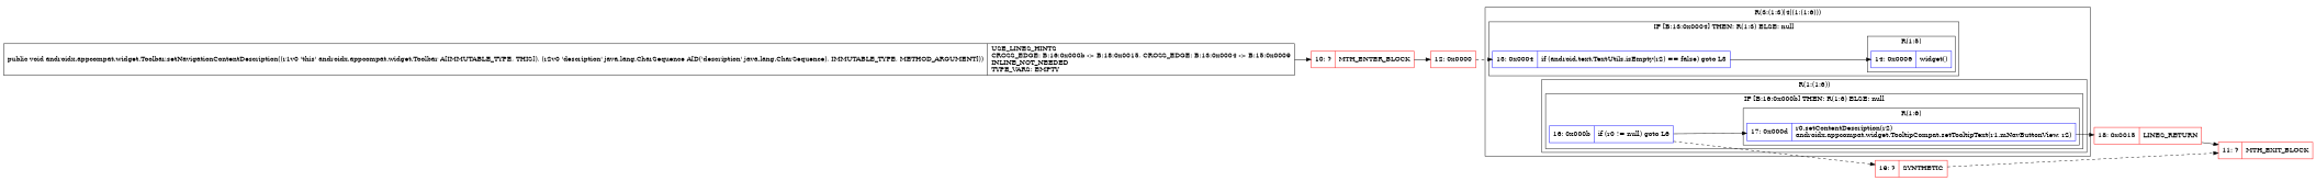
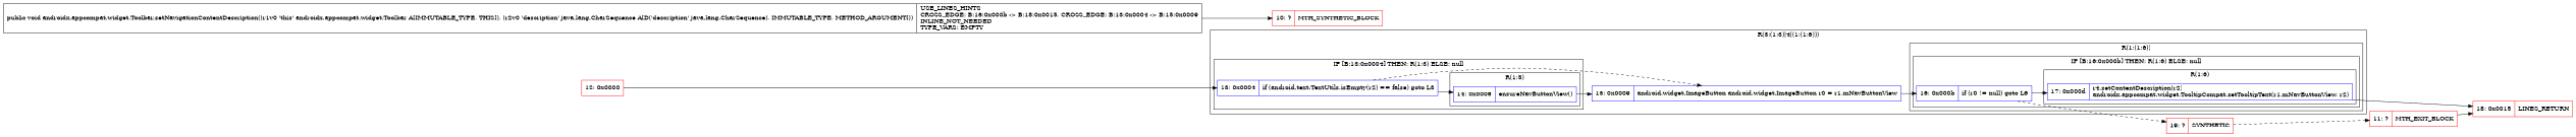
  digraph {
    rankdir=LR
    node [color=blue shape=record]
-   n1 [label="{14\:\ 0x0006|widget()\l}"]
+   n1 [label="{14\:\ 0x0006|ensureNavButtonView()\l}"]
    n2 [label="{13\:\ 0x0004|if (android.text.TextUtils.isEmpty(r2) == false) goto L3\l}"]
-   n3 [label="{17\:\ 0x000d|r0.setContentDescription(r2)\landroidx.appcompat.widget.TooltipCompat.setTooltipText(r1.mNavButtonView, r2)\l}"]
+   n3 [label="{17\:\ 0x000d|r4.setContentDescription(r2)\landroidx.appcompat.widget.TooltipCompat.setTooltipText(r1.mNavButtonView, r2)\l}"]
    n4 [label="{16\:\ 0x000b|if (r0 != null) goto L6\l}"]
+   n5 [label="{15\:\ 0x0009|android.widget.ImageButton android.widget.ImageButton r0 = r1.mNavButtonView\l}"]
    n6 [color=red label="{18\:\ 0x0015|LINES_RETURN\l}"]
    n7 [color=red label="{19\:\ ?|SYNTHETIC\l}"]
    n8 [color=red label="{11\:\ ?|MTH_EXIT_BLOCK\l}"]
-   n9 [color=red label="{10\:\ ?|MTH_ENTER_BLOCK\l}"]
+   n9 [color=red label="{10\:\ ?|MTH_SYNTHETIC_BLOCK\l}"]
    n10 [color=red label="{12\:\ 0x0000}"]
    n11 [label="{public void androidx.appcompat.widget.Toolbar.setNavigationContentDescription((r1v0 'this' androidx.appcompat.widget.Toolbar A[IMMUTABLE_TYPE, THIS]), (r2v0 'description' java.lang.CharSequence A[D('description' java.lang.CharSequence), IMMUTABLE_TYPE, METHOD_ARGUMENT]))  | USE_LINES_HINTS\lCROSS_EDGE: B:16:0x000b \-\> B:18:0x0015, CROSS_EDGE: B:13:0x0004 \-\> B:15:0x0009\lINLINE_NOT_NEEDED\lTYPE_VARS: EMPTY\l}" color=""]
    subgraph cluster_1 {
      label="R(3:(1:3)|4|(1:(1:6)))"
+     n5
      subgraph cluster_2 {
        label="IF [B:13:0x0004] THEN: R(1:3) ELSE: null"
        n2
        subgraph cluster_3 {
          label="R(1:5)"
          n1
        }
      }
      subgraph cluster_4 {
        label="R(1:(1:6))"
        subgraph cluster_5 {
          label="IF [B:16:0x000b] THEN: R(1:6) ELSE: null"
          n4
          subgraph cluster_6 {
            label="R(1:6)"
            n3
          }
        }
      }
    }
+   n1 -> n5
    n2 -> n1
+   n2 -> n5 [style=dashed]
    n3 -> n6
    n4 -> n3
    n4 -> n7 [style=dashed]
-   n6 -> n8
+   n5 -> n4
+   n8 -> n6
    n7 -> n8 [style=dashed]
-   n9 -> n10
-   n10 -> n2 [style=dashed]
+   n10 -> n2
    n11 -> n9
  }
